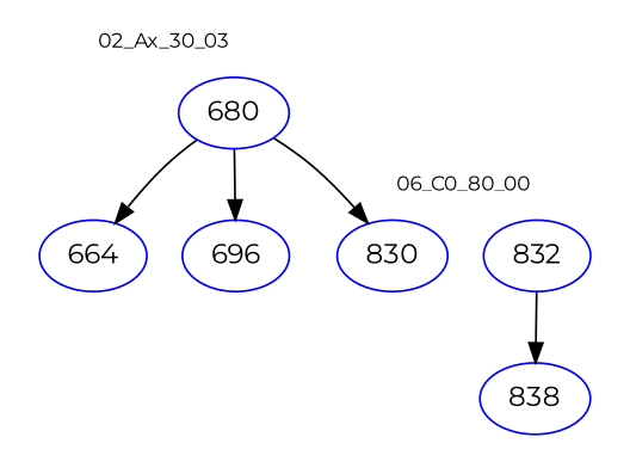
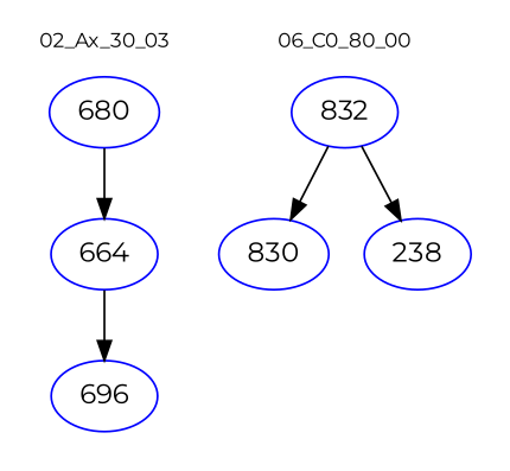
  digraph {
    fontname=Montserrat
    node [color=blue fontname=Montserrat]
    edge [color=black fontname=Montserrat]
    n1 [label=680]
    n2 [label=664]
    n3 [label=696]
    n4 [label=832]
    n5 [label=830]
-   n6 [label=838]
+   n6 [label=238]
    subgraph cluster_1 {
      color=white
      fontsize=10
      label="02_Ax_30_03"
      n1
      n2
      n3
    }
    subgraph cluster_2 {
      color=white
      fontsize=10
      label="06_C0_80_00"
      n4
      n5
      n6
    }
    n1 -> n2
-   n1 -> n3
-   n1 -> n5
+   n2 -> n3
+   n4 -> n5
    n4 -> n6
  }
